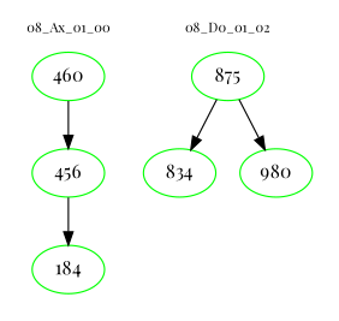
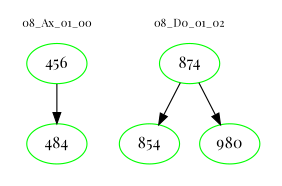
  digraph {
    fontname="Playfair Display"
    node [color=green fontname="Playfair Display"]
    edge [color=black fontname="Playfair Display"]
-   n1 [label=460]
    n2 [label=456]
-   n3 [label=184]
-   n4 [label=875]
-   n5 [label=834]
+   n3 [label=484]
+   n4 [label=874]
+   n5 [label=854]
    n6 [label=980]
    subgraph cluster_1 {
      color=white
      fontsize=10
      label="08_Ax_01_00"
-     n1
      n2
      n3
    }
    subgraph cluster_2 {
      color=white
      fontsize=10
      label="08_D0_01_02"
      n4
      n5
      n6
    }
-   n1 -> n2
    n2 -> n3
    n4 -> n5
    n4 -> n6
  }
